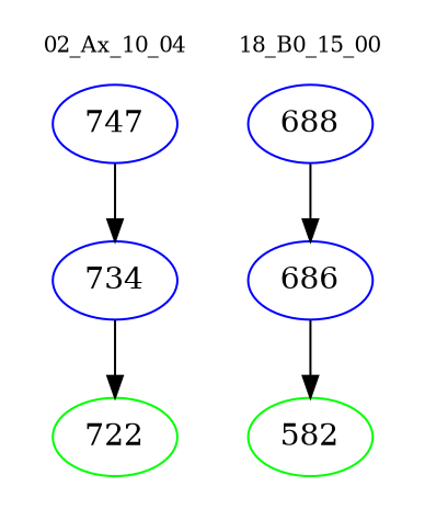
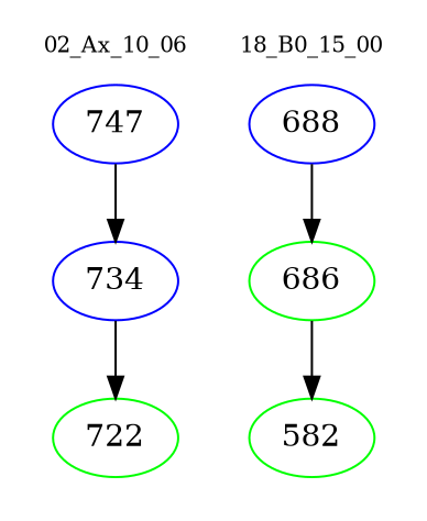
  digraph {
    node [color=blue]
    edge [color=black]
    n1 [label=747]
    n2 [label=734]
    n3 [color=green label=722]
    n4 [label=688]
-   n5 [label=686]
+   n5 [color=green label=686]
    n6 [color=green label=582]
    subgraph cluster_1 {
      color=white
      fontsize=10
-     label="02_Ax_10_04"
+     label="02_Ax_10_06"
      n1
      n2
      n3
    }
    subgraph cluster_2 {
      color=white
      fontsize=10
      label="18_B0_15_00"
      n4
      n5
      n6
    }
    n1 -> n2
    n2 -> n3
    n4 -> n5
    n5 -> n6
  }
